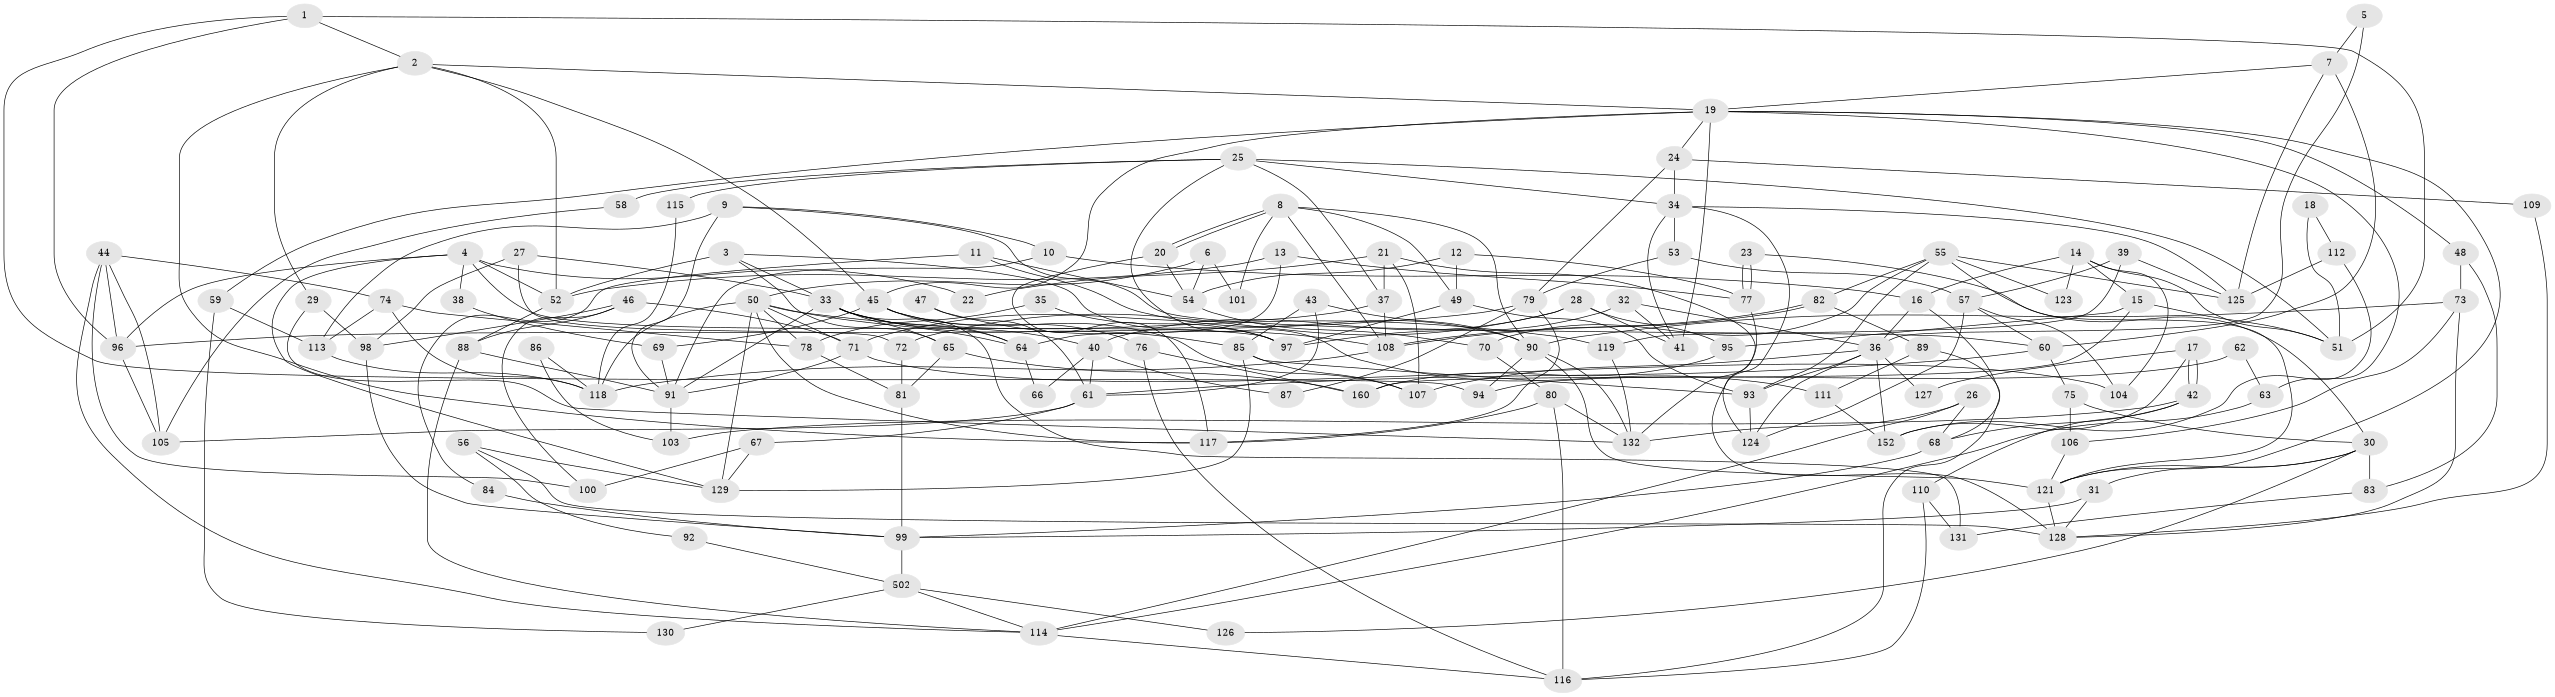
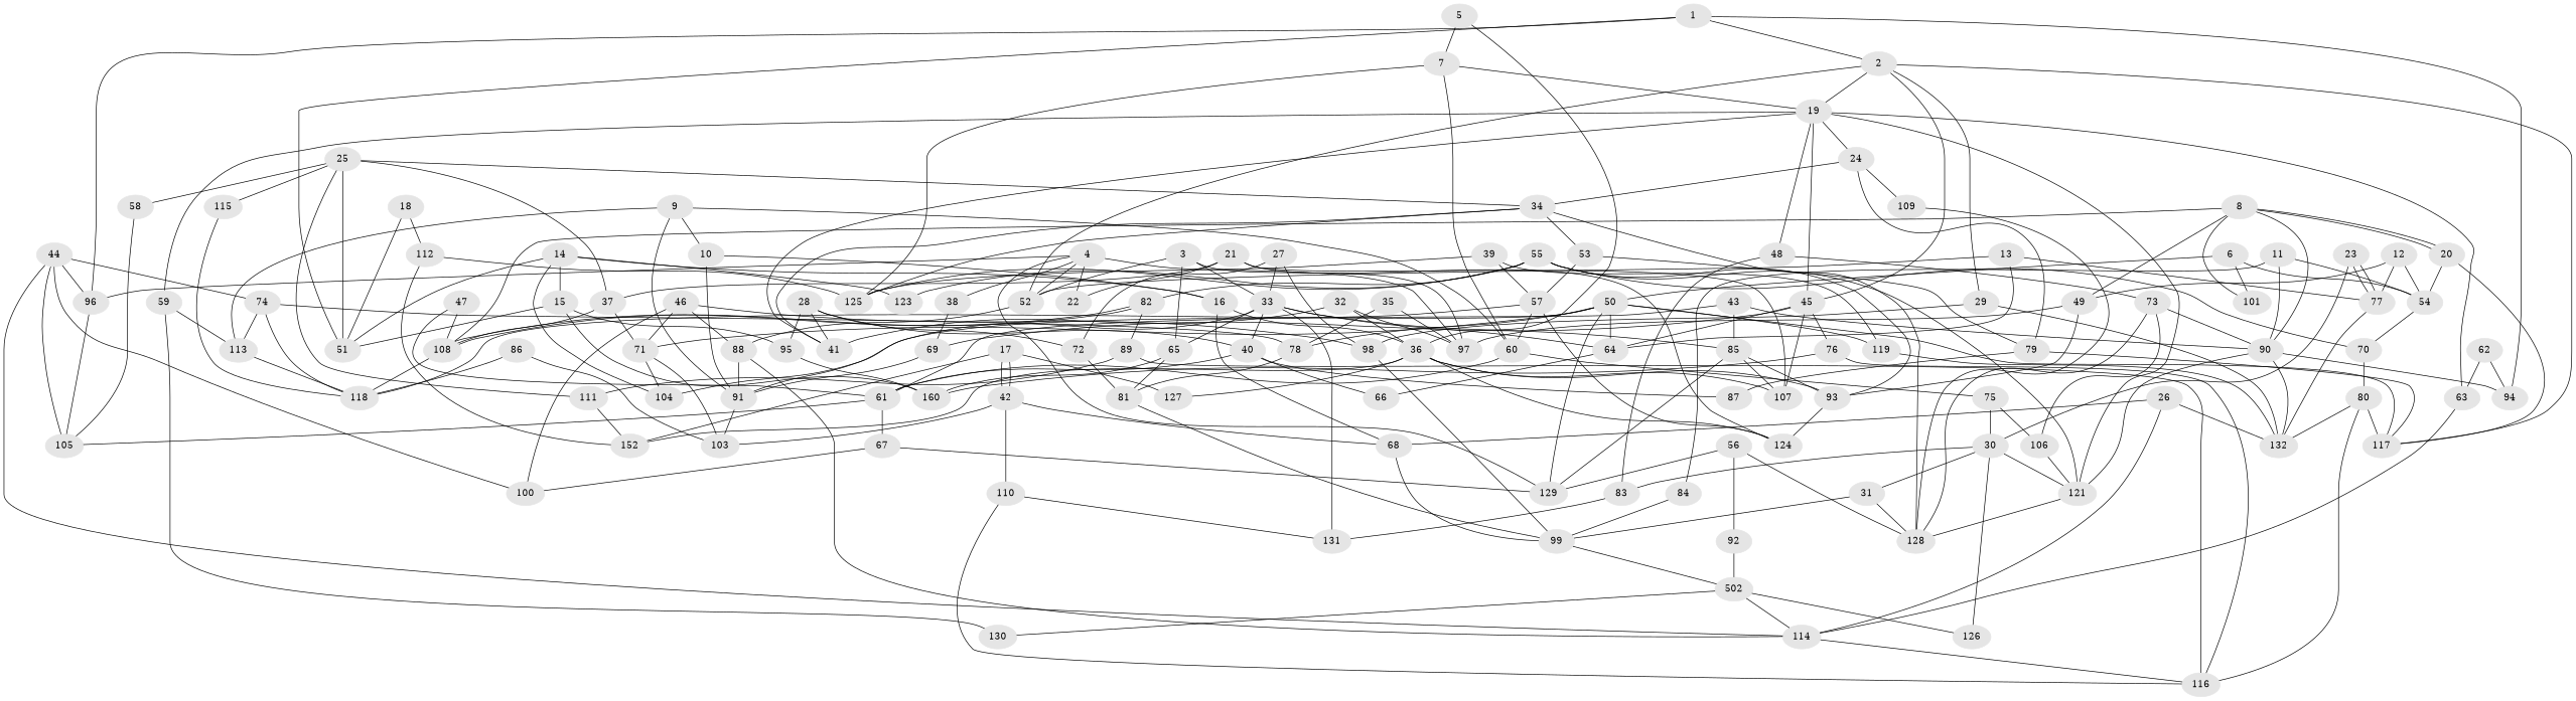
  graph {
    node [color=gray90 style=filled]
    1
    2
    51
    94
    96
    19
    29
    45
    52
    117
    105
    24
    41
    48
    59
    63
    121
    132
    98
    64
    107
    69
    76
    88
    3
    33
    65
    97
    91
    40
    85
    131
    n33 [label=160]
    81
    4
    22
    38
    129
    5
    7
    36
    60
    125
    n44 [label=152]
    127
    124
    93
    6
    50
    54
    101
    78
    71
    119
    118
    70
    61
    75
    8
    20
    49
    90
    108
    9
    10
    113
    16
    103
    68
    11
    84
    99
    12
    77
    13
    66
    14
    15
    104
    123
    95
    17
    42
    110
    18
    112
    34
    79
    109
    83
    73
    130
    114
    128
    21
    37
    23
    30
    31
    126
    53
    87
    25
    58
    111
    115
    26
    116
    27
    72
    28
    n112 [label=502]
    32
    57
    35
    39
    67
    43
    44
    74
    100
    46
    47
    106
    80
    55
    82
    89
    56
    92
    62
    86
    1 -- 2
    1 -- 51
    1 -- 94
    1 -- 96
    2 -- 19
    2 -- 29
    2 -- 45
    2 -- 52
    2 -- 117
    96 -- 105
    19 -- 45
    19 -- 24
    19 -- 41
    19 -- 48
    19 -- 59
    19 -- 63
    19 -- 121
    29 -- 132
    29 -- 98
    45 -- 64
    45 -- 107
    45 -- 69
    45 -- 76
    52 -- 88
    24 -- 34
    24 -- 79
    24 -- 109
    48 -- 83
    48 -- 73
    59 -- 113
    59 -- 130
    63 -- 114
    121 -- 128
    98 -- 99
    64 -- 66
    69 -- 91
    76 -- n33
    76 -- 116
    88 -- 91
    88 -- 114
    3 -- 52
    3 -- 33
    3 -- 65
    3 -- 97
    33 -- 64
    33 -- 65
    33 -- 91
    33 -- 40
    33 -- 85
    33 -- 131
    65 -- n33
    65 -- 81
    91 -- 103
    40 -- 61
    40 -- 66
    40 -- 87
    85 -- 107
    85 -- 129
    85 -- 93
    81 -- 99
    4 -- 96
    4 -- 52
    4 -- 97
    4 -- 22
    4 -- 38
    4 -- 129
    38 -- 69
    5 -- 7
    5 -- 36
    7 -- 19
    7 -- 60
    7 -- 125
    36 -- 107
    36 -- n44
    36 -- 127
    36 -- 124
    36 -- 93
    60 -- 61
    60 -- 75
    93 -- 124
    6 -- 50
    6 -- 54
    6 -- 101
    50 -- 117
    50 -- 64
    50 -- 129
    50 -- 78
    50 -- 71
    50 -- 119
    50 -- 118
    54 -- 70
    78 -- 81
-   71 -- 91
+   71 -- 103
    71 -- 104
    119 -- 132
    70 -- 80
    61 -- 105
    61 -- 67
    75 -- 30
    75 -- 106
    8 -- 101
    8 -- 20
    8 -- 20
    8 -- 49
    8 -- 90
    8 -- 108
    20 -- 117
    20 -- 54
    49 -- 97
    49 -- 93
    90 -- 94
    90 -- 121
    90 -- 132
    108 -- 118
    9 -- 91
    9 -- 60
    9 -- 10
    9 -- 113
    10 -- 91
    10 -- 16
    113 -- 118
    16 -- 36
    16 -- 68
    68 -- 99
    11 -- 54
    11 -- 90
    11 -- 84
    84 -- 99
    99 -- n112
    12 -- 54
    12 -- 49
    12 -- 77
    77 -- 132
    13 -- 52
    13 -- 64
    13 -- 77
    14 -- 51
    14 -- 16
    14 -- 15
    14 -- 104
    14 -- 123
    15 -- 51
    15 -- n33
    15 -- 95
    95 -- n33
    17 -- n44
    17 -- 127
    17 -- 42
    17 -- 42
    42 -- 103
    42 -- 68
    42 -- 110
    110 -- 131
    110 -- 116
    18 -- 51
    18 -- 112
    112 -- 125
    112 -- n44
    34 -- 41
    34 -- 125
    34 -- 128
    34 -- 53
-   79 -- 96
    79 -- 117
    79 -- 87
    109 -- 128
    83 -- 131
    73 -- 90
    73 -- 128
    73 -- 106
    114 -- 116
    21 -- 107
    21 -- 22
    21 -- 124
    21 -- 37
    37 -- 71
    37 -- 108
    23 -- 77
    23 -- 77
    23 -- 30
    30 -- 121
    30 -- 83
    30 -- 31
    30 -- 126
    31 -- 99
    31 -- 128
    53 -- 79
    53 -- 57
    25 -- 51
    25 -- 34
    25 -- 37
    25 -- 58
    25 -- 111
    25 -- 115
    58 -- 105
    111 -- n44
    115 -- 118
    26 -- 132
    26 -- 68
    26 -- 114
    27 -- 98
    27 -- 33
    27 -- 72
    72 -- 81
    28 -- 41
    28 -- 40
    28 -- 95
    28 -- 72
    n112 -- 130
    n112 -- 114
    n112 -- 126
    32 -- 41
    32 -- 97
    32 -- 36
    57 -- 60
    57 -- 124
    57 -- 104
    35 -- 97
    35 -- 78
    39 -- 125
    39 -- 119
    39 -- 57
    67 -- 129
    67 -- 100
    43 -- 85
    43 -- 61
    43 -- 90
    44 -- 96
    44 -- 105
    44 -- 114
    44 -- 74
    44 -- 100
    74 -- 78
    74 -- 118
    74 -- 113
    46 -- 98
    46 -- 88
    46 -- 71
    46 -- 100
    47 -- 61
    47 -- 108
    106 -- 121
    80 -- 117
    80 -- 132
    80 -- 116
    55 -- 121
    55 -- 125
    55 -- 93
    55 -- 70
    55 -- 123
    55 -- 82
    82 -- 108
    82 -- 108
    82 -- 89
    89 -- 111
    89 -- 116
    56 -- 129
    56 -- 128
    56 -- 92
    92 -- n112
    62 -- 94
    62 -- 63
    86 -- 118
    86 -- 103
  }
